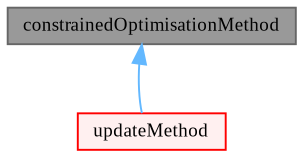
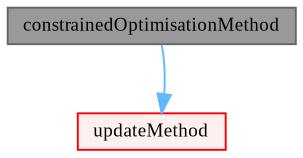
  digraph {
    fontname="Liberation Serif"
    node [fontname="Liberation Serif" fontsize=10 shape=box style=filled]
    n1 [color=gray40 fillcolor=grey60 fontcolor=black height=0.2 label=constrainedOptimisationMethod width=0.4]
    n2 [color=red fillcolor="#FFF0F0" height=0.2 label=updateMethod width=0.4]
-   n1 -> n2 [color=steelblue1 dir=back fontname="Liberation Serif" fontsize=10 labelfontname=Helvetica labelfontsize=10 style=solid]
+   n2 -> n1 [color=steelblue1 dir=back fontname="Liberation Serif" fontsize=10 labelfontname=Helvetica labelfontsize=10 style=solid]
  }
